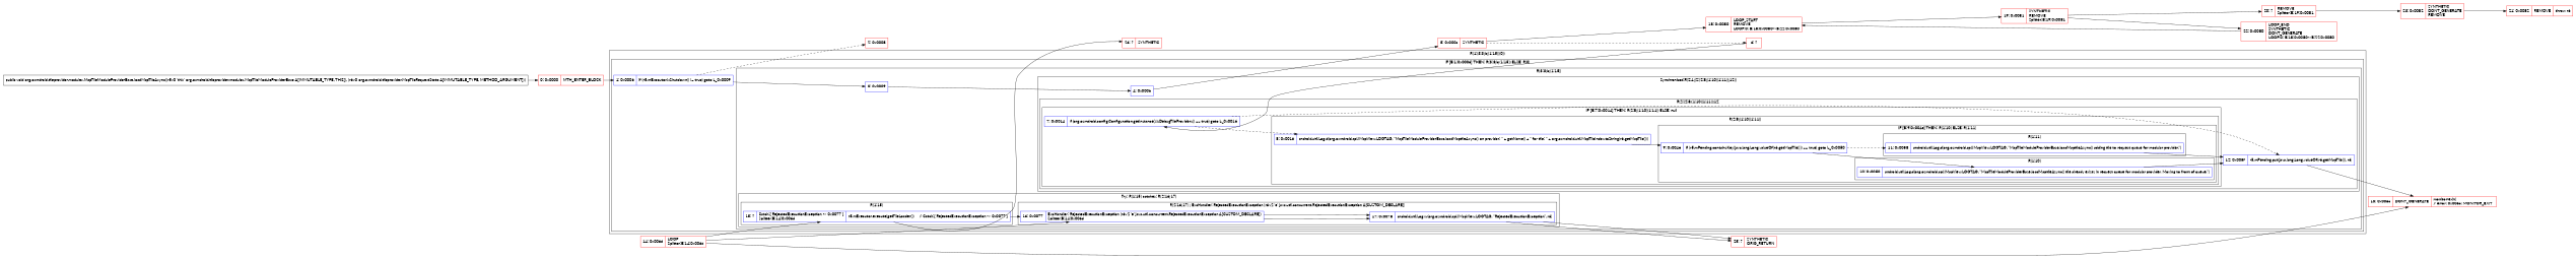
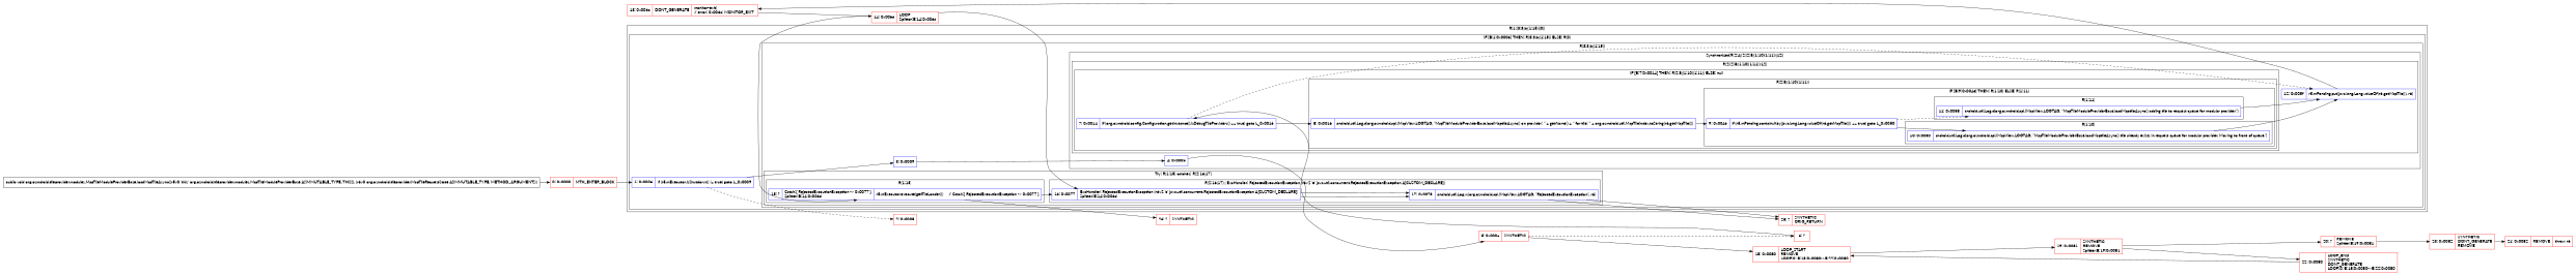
  digraph {
    fontname=Lato
    rankdir=LR
    node [color=red fontname=Lato shape=record]
    edge [fontname=Lato]
    n1 [color=blue label="{10\:\ 0x0050|android.util.Log.d(org.osmdroid.api.IMapView.LOGTAG, \"MapTileModuleProviderBase.loadMaptileAsync() tile already exists in request queue for modular provider. Moving to front of queue.\")\l}"]
    n2 [color=blue label="{11\:\ 0x0058|android.util.Log.d(org.osmdroid.api.IMapView.LOGTAG, \"MapTileModuleProviderBase.loadMaptileAsync() adding tile to request queue for modular provider.\")\l}"]
    n3 [color=blue label="{9\:\ 0x004e|if (r5.mPending.containsKey(java.lang.Long.valueOf(r6.getMapTile())) == true) goto L_0x0050\l}"]
    n4 [color=blue label="{8\:\ 0x0016|android.util.Log.d(org.osmdroid.api.IMapView.LOGTAG, \"MapTileModuleProviderBase.loadMaptileAsync() on provider: \" + getName() + \" for tile: \" + org.osmdroid.util.MapTileIndex.toString(r6.getMapTile()))\l}"]
    n5 [color=blue label="{7\:\ 0x0014|if (org.osmdroid.config.Configuration.getInstance().isDebugTileProviders() == true) goto L_0x0016\l}"]
    n6 [color=blue label="{12\:\ 0x005f|r5.mPending.put(java.lang.Long.valueOf(r6.getMapTile()), r6)\l}"]
    n7 [color=blue label="{4\:\ 0x000b}"]
    n8 [color=blue label="{15\:\ ?|Catch:\{ RejectedExecutionException \-\> 0x0077 \}\lSplitter:B:14:0x006d\l|r5.mExecutor.execute(getTileLoader())     \/\/ Catch:\{ RejectedExecutionException \-\> 0x0077 \}\l}"]
    n9 [color=blue label="{16\:\ 0x0077|ExcHandler: RejectedExecutionException (r6v2 'e' java.util.concurrent.RejectedExecutionException A[CUSTOM_DECLARE])\lSplitter:B:14:0x006d\l}"]
    n10 [color=blue label="{17\:\ 0x0078|android.util.Log.w(org.osmdroid.api.IMapView.LOGTAG, \"RejectedExecutionException\", r6)\l}"]
    n11 [color=blue label="{3\:\ 0x0009}"]
    n12 [color=blue label="{1\:\ 0x0006|if (r5.mExecutor.isShutdown() != true) goto L_0x0009\l}"]
    n13 [label="{13\:\ 0x006c|DONT_GENERATE\l|monitor\-exit(\l\/\/ error: 0x006c: MONITOR_EXIT  \l}"]
    n14 [label="{5\:\ 0x000c|SYNTHETIC\l}"]
    n15 [label="{26\:\ ?|SYNTHETIC\l}"]
    n16 [label="{25\:\ ?|SYNTHETIC\lORIG_RETURN\l}"]
    n17 [label="{2\:\ 0x0008}"]
    n18 [label="{6\:\ ?}"]
    n19 [label="{18\:\ 0x0080|LOOP_START\lREMOVE\lLOOP:0: B:18:0x0080\-\>B:22:0x0080\l}"]
    n20 [label="{14\:\ 0x006d|LOOP\lSplitter:B:14:0x006d\l}"]
    n21 [label="{0\:\ 0x0000|MTH_ENTER_BLOCK\l}"]
    n22 [label="{19\:\ 0x0081|SYNTHETIC\lREMOVE\lSplitter:B:19:0x0081\l}"]
    n23 [label="{20\:\ ?|REMOVE\lSplitter:B:19:0x0081\l}"]
    n24 [label="{22\:\ 0x0080|LOOP_END\lSYNTHETIC\lDONT_GENERATE\lLOOP:0: B:18:0x0080\-\>B:22:0x0080\l}"]
    n25 [label="{23\:\ 0x0082|SYNTHETIC\lDONT_GENERATE\lREMOVE\l}"]
    n26 [label="{21\:\ 0x0082|REMOVE\l|throw r6\l}"]
    n27 [label="{public void org.osmdroid.tileprovider.modules.MapTileModuleProviderBase.loadMapTileAsync((r5v0 'this' org.osmdroid.tileprovider.modules.MapTileModuleProviderBase A[IMMUTABLE_TYPE, THIS]), (r6v0 org.osmdroid.tileprovider.MapTileRequestState A[IMMUTABLE_TYPE, METHOD_ARGUMENT])) }" color=""]
    subgraph cluster_1 {
      label="R(1:(3:3|b|(1:15))(0))"
      subgraph cluster_2 {
        label="IF [B:1:0x0006] THEN: R(3:3|b|(1:15)) ELSE: R(0)"
        n12
        subgraph cluster_3 {
          label="R(3:3|b|(1:15))"
          n11
          subgraph cluster_4 {
            label="Synchronized:R(2:4|(2:(2:8|(1:10)(1:11))|12))"
            n7
            subgraph cluster_5 {
              label="R(2:(2:8|(1:10)(1:11))|12)"
              n6
              subgraph cluster_6 {
                label="IF [B:7:0x0014] THEN: R(2:8|(1:10)(1:11)) ELSE: null"
                n5
                subgraph cluster_7 {
                  label="R(2:8|(1:10)(1:11))"
                  n4
                  subgraph cluster_8 {
                    label="IF [B:9:0x004e] THEN: R(1:10) ELSE: R(1:11)"
                    n3
                    subgraph cluster_9 {
                      label="R(1:10)"
                      n1
                    }
                    subgraph cluster_10 {
                      label="R(1:11)"
                      n2
                    }
                  }
                }
              }
            }
          }
          subgraph cluster_11 {
            label="Try: R(1:15) catches: R(2:16|17)"
            subgraph cluster_12 {
              label="R(1:15)"
              n8
            }
            subgraph cluster_13 {
              label="R(2:16|17) | ExcHandler: RejectedExecutionException (r6v2 'e' java.util.concurrent.RejectedExecutionException A[CUSTOM_DECLARE])\l"
              n9
              n10
            }
          }
        }
        subgraph cluster_14 {
          label="R(0)"
        }
      }
    }
    subgraph cluster_15 {
      label="R(2:16|17) | ExcHandler: RejectedExecutionException (r6v2 'e' java.util.concurrent.RejectedExecutionException A[CUSTOM_DECLARE])\l"
    }
    n1 -> n6
    n2 -> n6
    n3 -> n1
    n3 -> n2 [style=dashed]
    n4 -> n3
-   n5 -> n4 [style=dashed]
+   n5 -> n4
    n5 -> n6 [style=dashed]
    n6 -> n13
    n7 -> n14
    n8 -> n9
    n8 -> n15
    n9 -> n10
    n9 -> n10
    n10 -> n16
    n10 -> n16
    n11 -> n7
    n12 -> n11
    n12 -> n17 [style=dashed]
-   n20 -> n13
+   n13 -> n20
    n14 -> n18 [style=dashed]
    n14 -> n19
    n18 -> n5
    n19 -> n22
    n20 -> n8
    n20 -> n9
    n21 -> n12
    n22 -> n23
    n22 -> n24
    n23 -> n25
    n24 -> n19
    n25 -> n26
    n27 -> n21
  }
